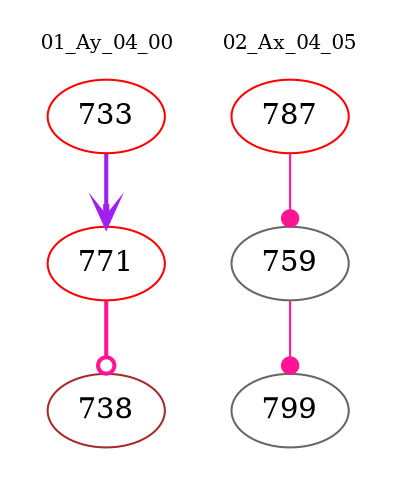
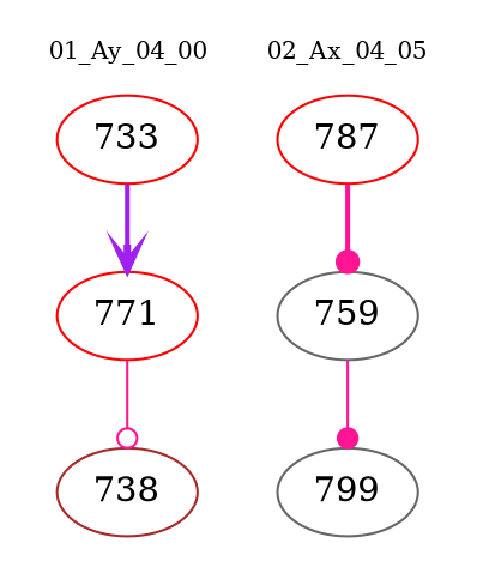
  digraph {
    node [color=red]
    edge [arrowhead=dot color=deeppink style=bold]
    n1 [label=733]
    n2 [label=771]
    n3 [color=brown label=738]
    n4 [label=787]
    n5 [color=gray40 label=759]
    n6 [color=gray40 label=799]
    subgraph cluster_1 {
      color=white
      fontsize=10
      label="01_Ay_04_00"
      n1
      n2
      n3
    }
    subgraph cluster_2 {
      color=white
      fontsize=10
      label="02_Ax_04_05"
      n4
      n5
      n6
    }
    n1 -> n2 [arrowhead=vee color=purple]
-   n2 -> n3 [arrowhead=odot]
-   n4 -> n5 [style=solid]
+   n2 -> n3 [arrowhead=odot style=solid]
+   n4 -> n5
    n5 -> n6 [style=solid]
  }
